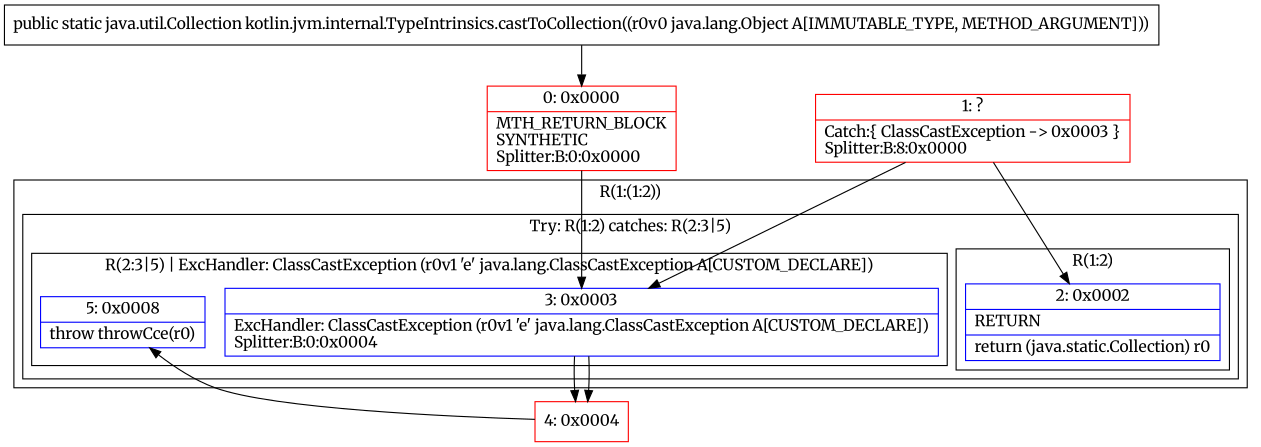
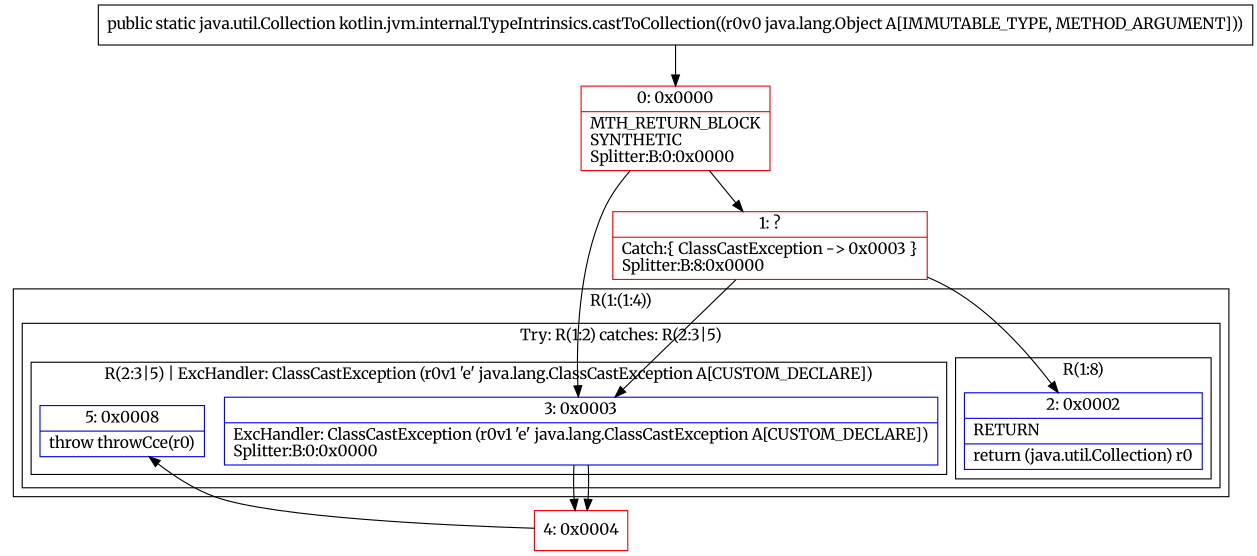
  digraph {
    fontname=Merriweather
    node [color=blue fontname=Merriweather shape=record]
    edge [fontname=Merriweather]
-   n1 [label="{2\:\ 0x0002|RETURN\l|return (java.static.Collection) r0\l}"]
-   n2 [label="{3\:\ 0x0003|ExcHandler: ClassCastException (r0v1 'e' java.lang.ClassCastException A[CUSTOM_DECLARE])\lSplitter:B:0:0x0004\l}"]
+   n1 [label="{2\:\ 0x0002|RETURN\l|return (java.util.Collection) r0\l}"]
+   n2 [label="{3\:\ 0x0003|ExcHandler: ClassCastException (r0v1 'e' java.lang.ClassCastException A[CUSTOM_DECLARE])\lSplitter:B:0:0x0000\l}"]
    n3 [label="{5\:\ 0x0008|throw throwCce(r0)\l}"]
    n4 [color=red label="{4\:\ 0x0004}"]
    n5 [color=red label="{0\:\ 0x0000|MTH_RETURN_BLOCK\lSYNTHETIC\lSplitter:B:0:0x0000\l}"]
    n6 [color=red label="{1\:\ ?|Catch:\{ ClassCastException \-\> 0x0003 \}\lSplitter:B:8:0x0000\l}"]
    n7 [label="{public static java.util.Collection kotlin.jvm.internal.TypeIntrinsics.castToCollection((r0v0 java.lang.Object A[IMMUTABLE_TYPE, METHOD_ARGUMENT])) }" color=""]
    subgraph cluster_1 {
-     label="R(1:(1:2))"
+     label="R(1:(1:4))"
      subgraph cluster_2 {
        label="Try: R(1:2) catches: R(2:3|5)"
        subgraph cluster_3 {
-         label="R(1:2)"
+         label="R(1:8)"
          n1
        }
        subgraph cluster_4 {
          label="R(2:3|5) | ExcHandler: ClassCastException (r0v1 'e' java.lang.ClassCastException A[CUSTOM_DECLARE])\l"
          n2
          n3
        }
      }
    }
    subgraph cluster_5 {
      label="R(2:3|5) | ExcHandler: ClassCastException (r0v1 'e' java.lang.ClassCastException A[CUSTOM_DECLARE])\l"
    }
    n2 -> n4
    n2 -> n4
    n4 -> n3
    n5 -> n2
+   n5 -> n6
    n6 -> n1
    n6 -> n2
    n7 -> n5
  }
